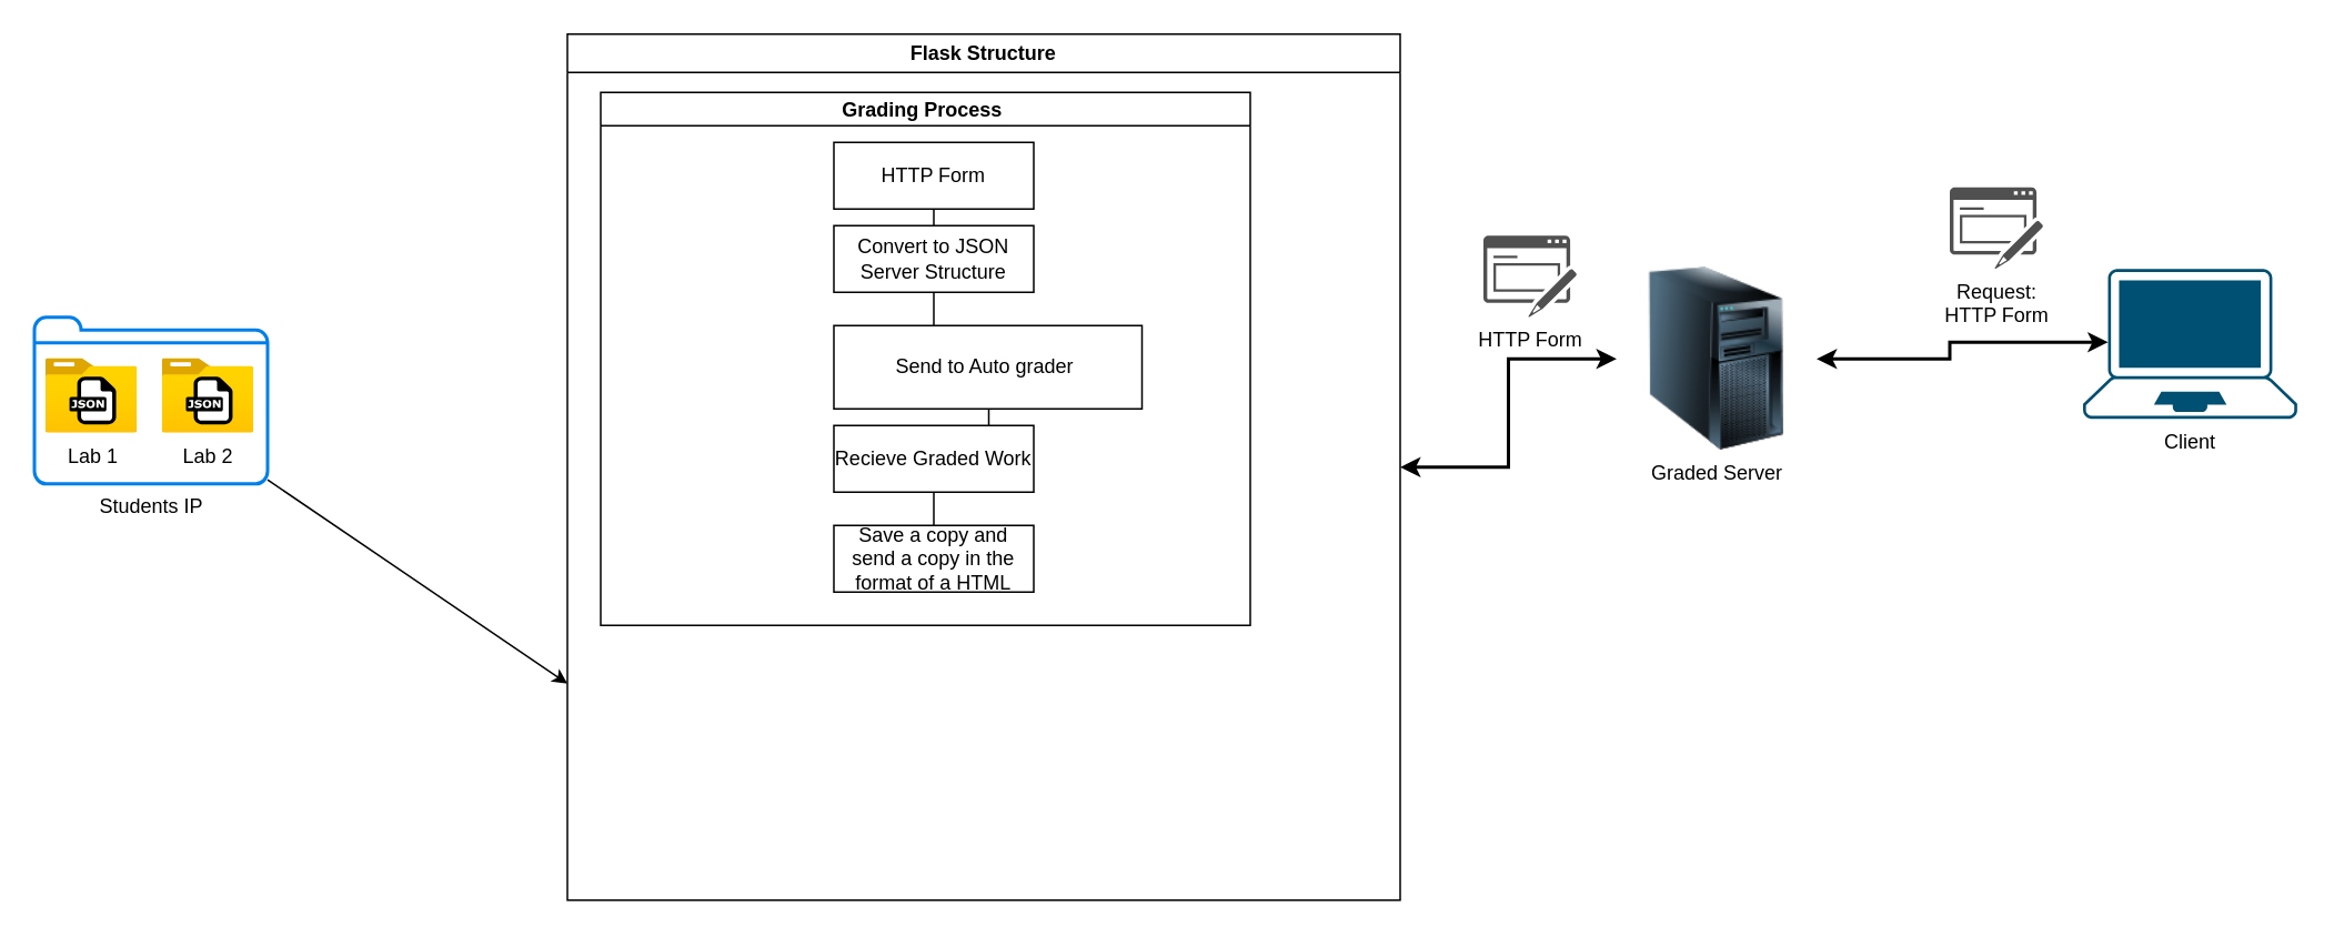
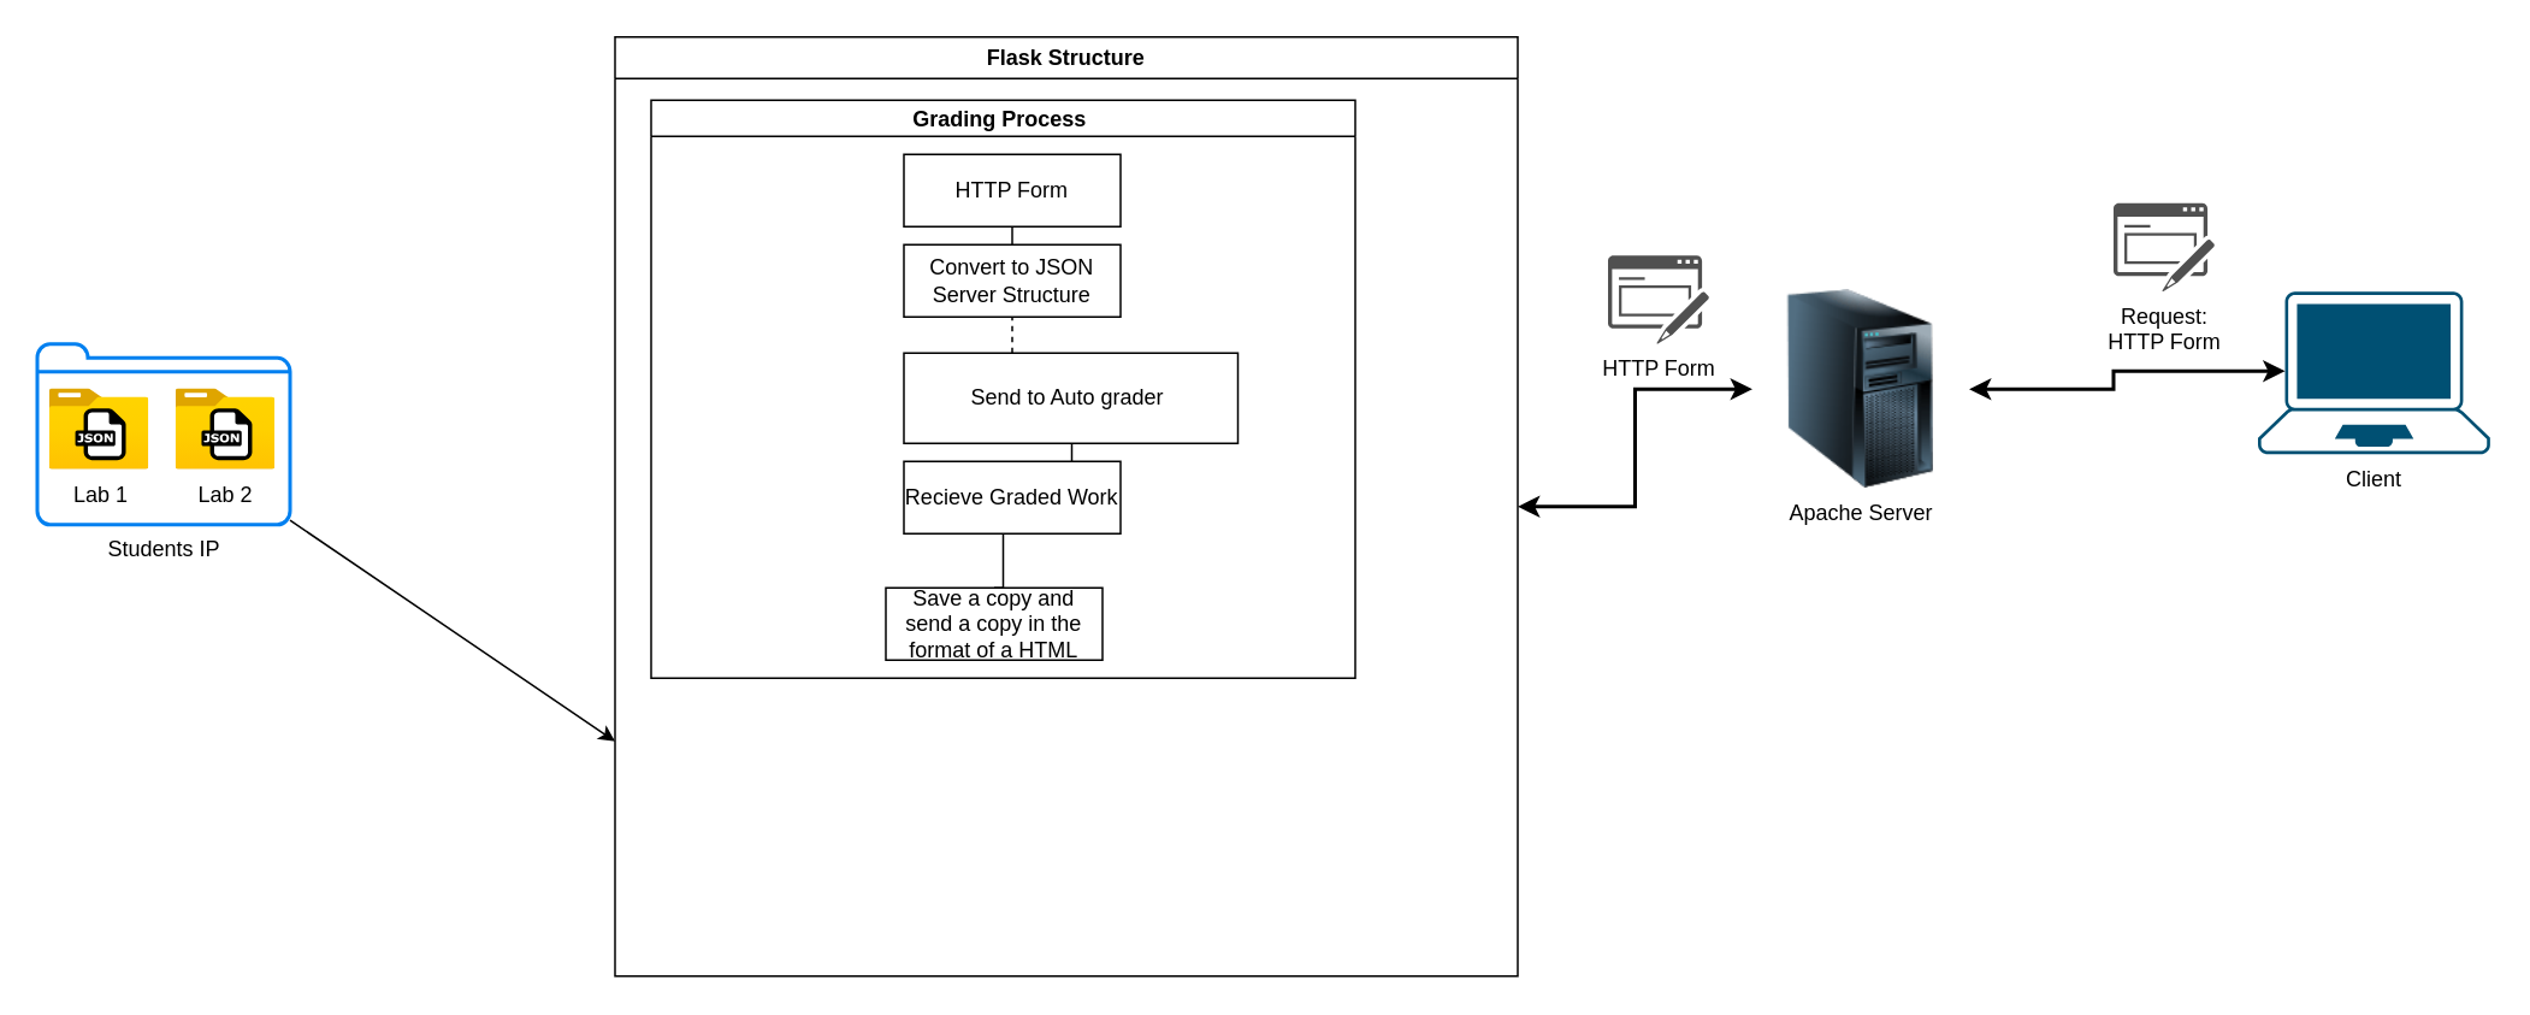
  <mxCell id="0" />
  <mxCell id="1" parent="0" />
  <mxCell id="2" value="" style="group" parent="1" vertex="1" connectable="0"><mxGeometry x="20" y="190" width="140" height="100" as="geometry" /></mxCell>
  <mxCell id="3" value="Students IP" style="html=1;verticalLabelPosition=bottom;align=center;labelBackgroundColor=#ffffff;verticalAlign=top;strokeWidth=2;strokeColor=#0080F0;shadow=0;dashed=0;shape=mxgraph.ios7.icons.folder;" parent="2" vertex="1"><mxGeometry width="140" height="100" as="geometry" /></mxCell>
  <mxCell id="4" value="Lab 1" style="image;aspect=fixed;html=1;points=[];align=center;fontSize=12;image=img/lib/azure2/general/Folder_Blank.svg;" parent="2" vertex="1"><mxGeometry x="7" y="25" width="55.062" height="44.688" as="geometry" /></mxCell>
  <mxCell id="5" value="Lab 2" style="image;aspect=fixed;html=1;points=[];align=center;fontSize=12;image=img/lib/azure2/general/Folder_Blank.svg;" parent="2" vertex="1"><mxGeometry x="76.937" y="25" width="55.062" height="44.688" as="geometry" /></mxCell>
  <mxCell id="6" value="" style="dashed=0;outlineConnect=0;html=1;align=center;labelPosition=center;verticalLabelPosition=bottom;verticalAlign=top;shape=mxgraph.weblogos.json" parent="2" vertex="1"><mxGeometry x="21.035" y="35.714" width="28" height="28.571" as="geometry" /></mxCell>
  <mxCell id="7" value="" style="dashed=0;outlineConnect=0;html=1;align=center;labelPosition=center;verticalLabelPosition=bottom;verticalAlign=top;shape=mxgraph.weblogos.json" parent="2" vertex="1"><mxGeometry x="90.972" y="35.714" width="28" height="28.571" as="geometry" /></mxCell>
  <mxCell id="8" value="Flask Structure" style="swimlane;whiteSpace=wrap;html=1;" parent="1" vertex="1"><mxGeometry x="340" y="20" width="500" height="520" as="geometry" /></mxCell>
  <mxCell id="9" value="Grading Process " style="swimlane;startSize=20;horizontal=1;containerType=tree;" parent="8" vertex="1"><mxGeometry x="20" y="35" width="390" height="320" as="geometry"><mxRectangle x="40" y="60" width="140" height="30" as="alternateBounds" /></mxGeometry></mxCell>
  <mxCell id="10" value="" style="edgeStyle=elbowEdgeStyle;elbow=vertical;sourcePerimeterSpacing=0;targetPerimeterSpacing=0;startArrow=none;endArrow=none;rounded=0;curved=0;" parent="9" source="11" target="12" edge="1"><mxGeometry relative="1" as="geometry" /></mxCell>
  <mxCell id="11" value="HTTP Form" style="whiteSpace=wrap;html=1;treeFolding=1;treeMoving=1;newEdgeStyle={&quot;edgeStyle&quot;:&quot;elbowEdgeStyle&quot;,&quot;startArrow&quot;:&quot;none&quot;,&quot;endArrow&quot;:&quot;none&quot;};" parent="9" vertex="1"><mxGeometry x="140" y="30" width="120" height="40" as="geometry" /></mxCell>
  <mxCell id="12" value="Convert to JSON&lt;br&gt;Server Structure" style="whiteSpace=wrap;html=1;treeFolding=1;treeMoving=1;newEdgeStyle={&quot;edgeStyle&quot;:&quot;elbowEdgeStyle&quot;,&quot;startArrow&quot;:&quot;none&quot;,&quot;endArrow&quot;:&quot;none&quot;};" parent="9" vertex="1"><mxGeometry x="140" y="80" width="120" height="40" as="geometry" /></mxCell>
- <mxCell id="13" style="edgeStyle=elbowEdgeStyle;rounded=0;orthogonalLoop=1;jettySize=auto;html=1;startArrow=none;endArrow=none;entryX=0.5;entryY=1;entryDx=0;entryDy=0;" parent="9" source="14" target="12" edge="1"><mxGeometry relative="1" as="geometry" /></mxCell>
+ <mxCell id="13" style="edgeStyle=elbowEdgeStyle;rounded=0;orthogonalLoop=1;jettySize=auto;html=1;startArrow=none;endArrow=none;entryX=0.5;entryY=1;entryDx=0;entryDy=0;dashed=1;" parent="9" source="14" target="12" edge="1"><mxGeometry relative="1" as="geometry" /></mxCell>
  <mxCell id="14" value="Send to Auto grader&amp;nbsp;" style="whiteSpace=wrap;html=1;treeFolding=1;treeMoving=1;newEdgeStyle={&quot;edgeStyle&quot;:&quot;elbowEdgeStyle&quot;,&quot;startArrow&quot;:&quot;none&quot;,&quot;endArrow&quot;:&quot;none&quot;};" parent="9" vertex="1"><mxGeometry x="140" y="140" width="185" height="50" as="geometry" /></mxCell>
  <mxCell id="15" style="edgeStyle=elbowEdgeStyle;rounded=0;orthogonalLoop=1;jettySize=auto;html=1;startArrow=none;endArrow=none;entryX=0.5;entryY=1;entryDx=0;entryDy=0;" parent="9" source="17" target="14" edge="1"><mxGeometry relative="1" as="geometry" /></mxCell>
  <mxCell id="16" style="edgeStyle=elbowEdgeStyle;rounded=0;orthogonalLoop=1;jettySize=auto;html=1;startArrow=none;endArrow=none;exitX=0.5;exitY=1;exitDx=0;exitDy=0;entryX=0.5;entryY=0;entryDx=0;entryDy=0;" parent="9" source="17" target="18" edge="1"><mxGeometry relative="1" as="geometry" /></mxCell>
  <mxCell id="17" value="Recieve Graded Work" style="whiteSpace=wrap;html=1;treeFolding=1;treeMoving=1;newEdgeStyle={&quot;edgeStyle&quot;:&quot;elbowEdgeStyle&quot;,&quot;startArrow&quot;:&quot;none&quot;,&quot;endArrow&quot;:&quot;none&quot;};" parent="9" vertex="1"><mxGeometry x="140" y="200" width="120" height="40" as="geometry" /></mxCell>
- <mxCell id="18" value="Save a copy and send a copy in the format of a HTML" style="whiteSpace=wrap;html=1;treeFolding=1;treeMoving=1;newEdgeStyle={&quot;edgeStyle&quot;:&quot;elbowEdgeStyle&quot;,&quot;startArrow&quot;:&quot;none&quot;,&quot;endArrow&quot;:&quot;none&quot;};" parent="9" vertex="1"><mxGeometry x="140" y="260" width="120" height="40" as="geometry" /></mxCell>
+ <mxCell id="18" value="Save a copy and send a copy in the format of a HTML" style="whiteSpace=wrap;html=1;treeFolding=1;treeMoving=1;newEdgeStyle={&quot;edgeStyle&quot;:&quot;elbowEdgeStyle&quot;,&quot;startArrow&quot;:&quot;none&quot;,&quot;endArrow&quot;:&quot;none&quot;};" parent="9" vertex="1"><mxGeometry x="130" y="270" width="120" height="40" as="geometry" /></mxCell>
  <mxCell id="19" value="" style="endArrow=classic;html=1;rounded=0;entryX=0;entryY=0.75;entryDx=0;entryDy=0;" parent="1" source="3" target="8" edge="1"><mxGeometry relative="1" as="geometry"><mxPoint x="50" y="360" as="sourcePoint" /><mxPoint x="250" y="310" as="targetPoint" /></mxGeometry></mxCell>
  <mxCell id="20" value="Client" style="points=[[0.13,0.02,0],[0.5,0,0],[0.87,0.02,0],[0.885,0.4,0],[0.985,0.985,0],[0.5,1,0],[0.015,0.985,0],[0.115,0.4,0]];verticalLabelPosition=bottom;sketch=0;html=1;verticalAlign=top;aspect=fixed;align=center;pointerEvents=1;shape=mxgraph.cisco19.laptop;fillColor=#005073;strokeColor=none;" parent="1" vertex="1"><mxGeometry x="1250" y="161" width="128.57" height="90" as="geometry" /></mxCell>
  <mxCell id="21" style="edgeStyle=orthogonalEdgeStyle;rounded=0;orthogonalLoop=1;jettySize=auto;html=1;entryX=0.117;entryY=0.489;entryDx=0;entryDy=0;entryPerimeter=0;startArrow=classic;startFill=1;strokeWidth=2;" parent="1" source="23" target="20" edge="1"><mxGeometry relative="1" as="geometry" /></mxCell>
  <mxCell id="22" style="edgeStyle=orthogonalEdgeStyle;rounded=0;orthogonalLoop=1;jettySize=auto;html=1;startArrow=classic;startFill=1;strokeWidth=2;entryX=1;entryY=0.5;entryDx=0;entryDy=0;" parent="1" source="23" target="8" edge="1"><mxGeometry relative="1" as="geometry"><mxPoint x="660" y="205" as="targetPoint" /></mxGeometry></mxCell>
- <mxCell id="23" value="Graded Server" style="image;html=1;image=img/lib/clip_art/computers/Server_Tower_128x128.png" parent="1" vertex="1"><mxGeometry x="970" y="160" width="120" height="110" as="geometry" /></mxCell>
+ <mxCell id="23" value="Apache Server" style="image;html=1;image=img/lib/clip_art/computers/Server_Tower_128x128.png" parent="1" vertex="1"><mxGeometry x="970" y="160" width="120" height="110" as="geometry" /></mxCell>
  <mxCell id="24" value="Request:&lt;br&gt;HTTP Form" style="sketch=0;pointerEvents=1;shadow=0;dashed=0;html=1;strokeColor=none;fillColor=#505050;labelPosition=center;verticalLabelPosition=bottom;verticalAlign=top;outlineConnect=0;align=center;shape=mxgraph.office.concepts.form;" parent="1" vertex="1"><mxGeometry x="1170" y="112" width="56" height="49" as="geometry" /></mxCell>
  <mxCell id="25" value="HTTP Form" style="sketch=0;pointerEvents=1;shadow=0;dashed=0;html=1;strokeColor=none;fillColor=#505050;labelPosition=center;verticalLabelPosition=bottom;verticalAlign=top;outlineConnect=0;align=center;shape=mxgraph.office.concepts.form;" parent="1" vertex="1"><mxGeometry x="890" y="141" width="56" height="49" as="geometry" /></mxCell>
